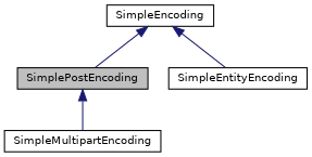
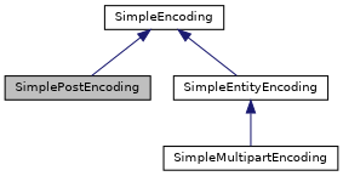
  digraph {
    node [color=black fillcolor=white fontname=Helvetica fontsize=10 shape=record style=filled]
    edge [color=midnightblue dir=back fontname=Helvetica fontsize=10 labelfontname=Helvetica labelfontsize=10 style=solid]
    n1 [fillcolor=grey75 fontcolor=black height=0.2 label=SimplePostEncoding width=0.4]
    n2 [height=0.2 label=SimpleMultipartEncoding width=0.4]
    n3 [height=0.2 label=SimpleEntityEncoding width=0.4]
    n4 [height=0.2 label=SimpleEncoding width=0.4]
-   n1 -> n2
+   n3 -> n2
    n4 -> n1
    n4 -> n3
  }
